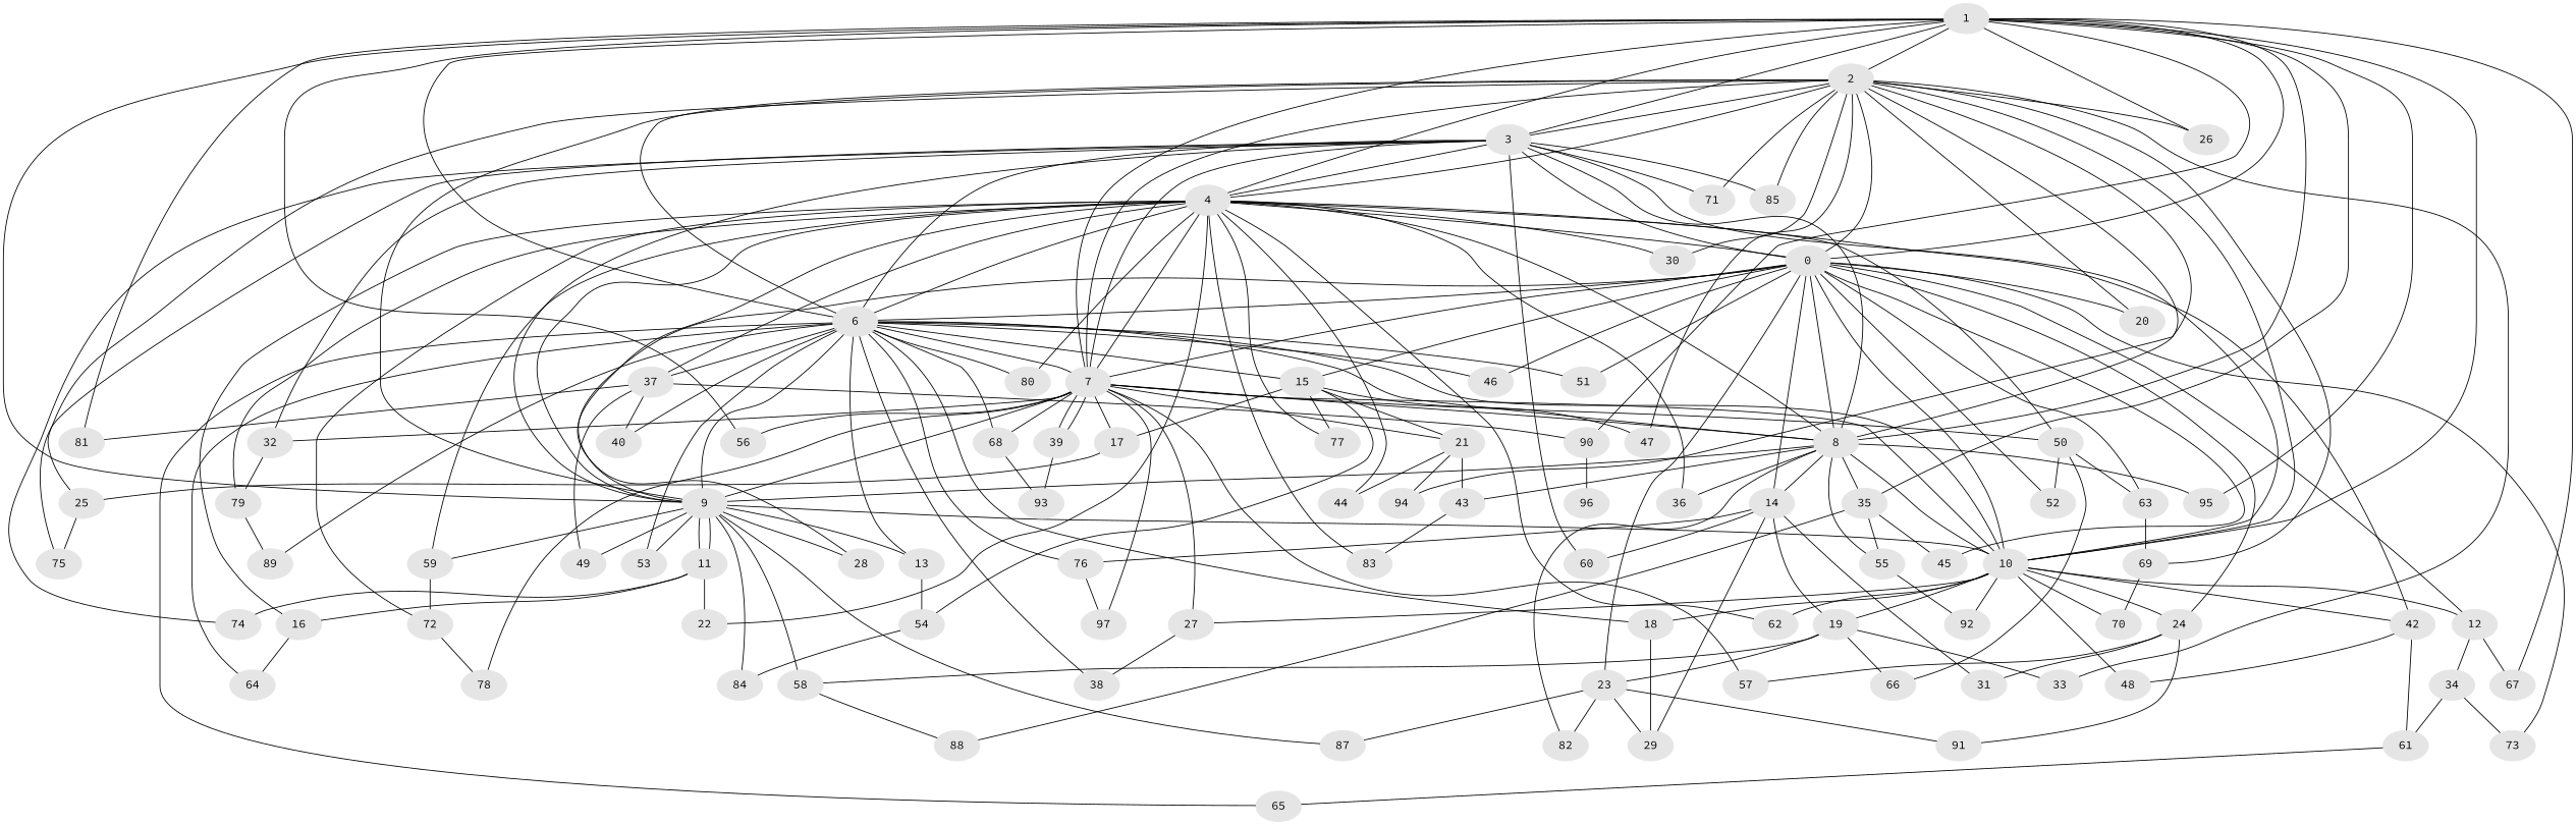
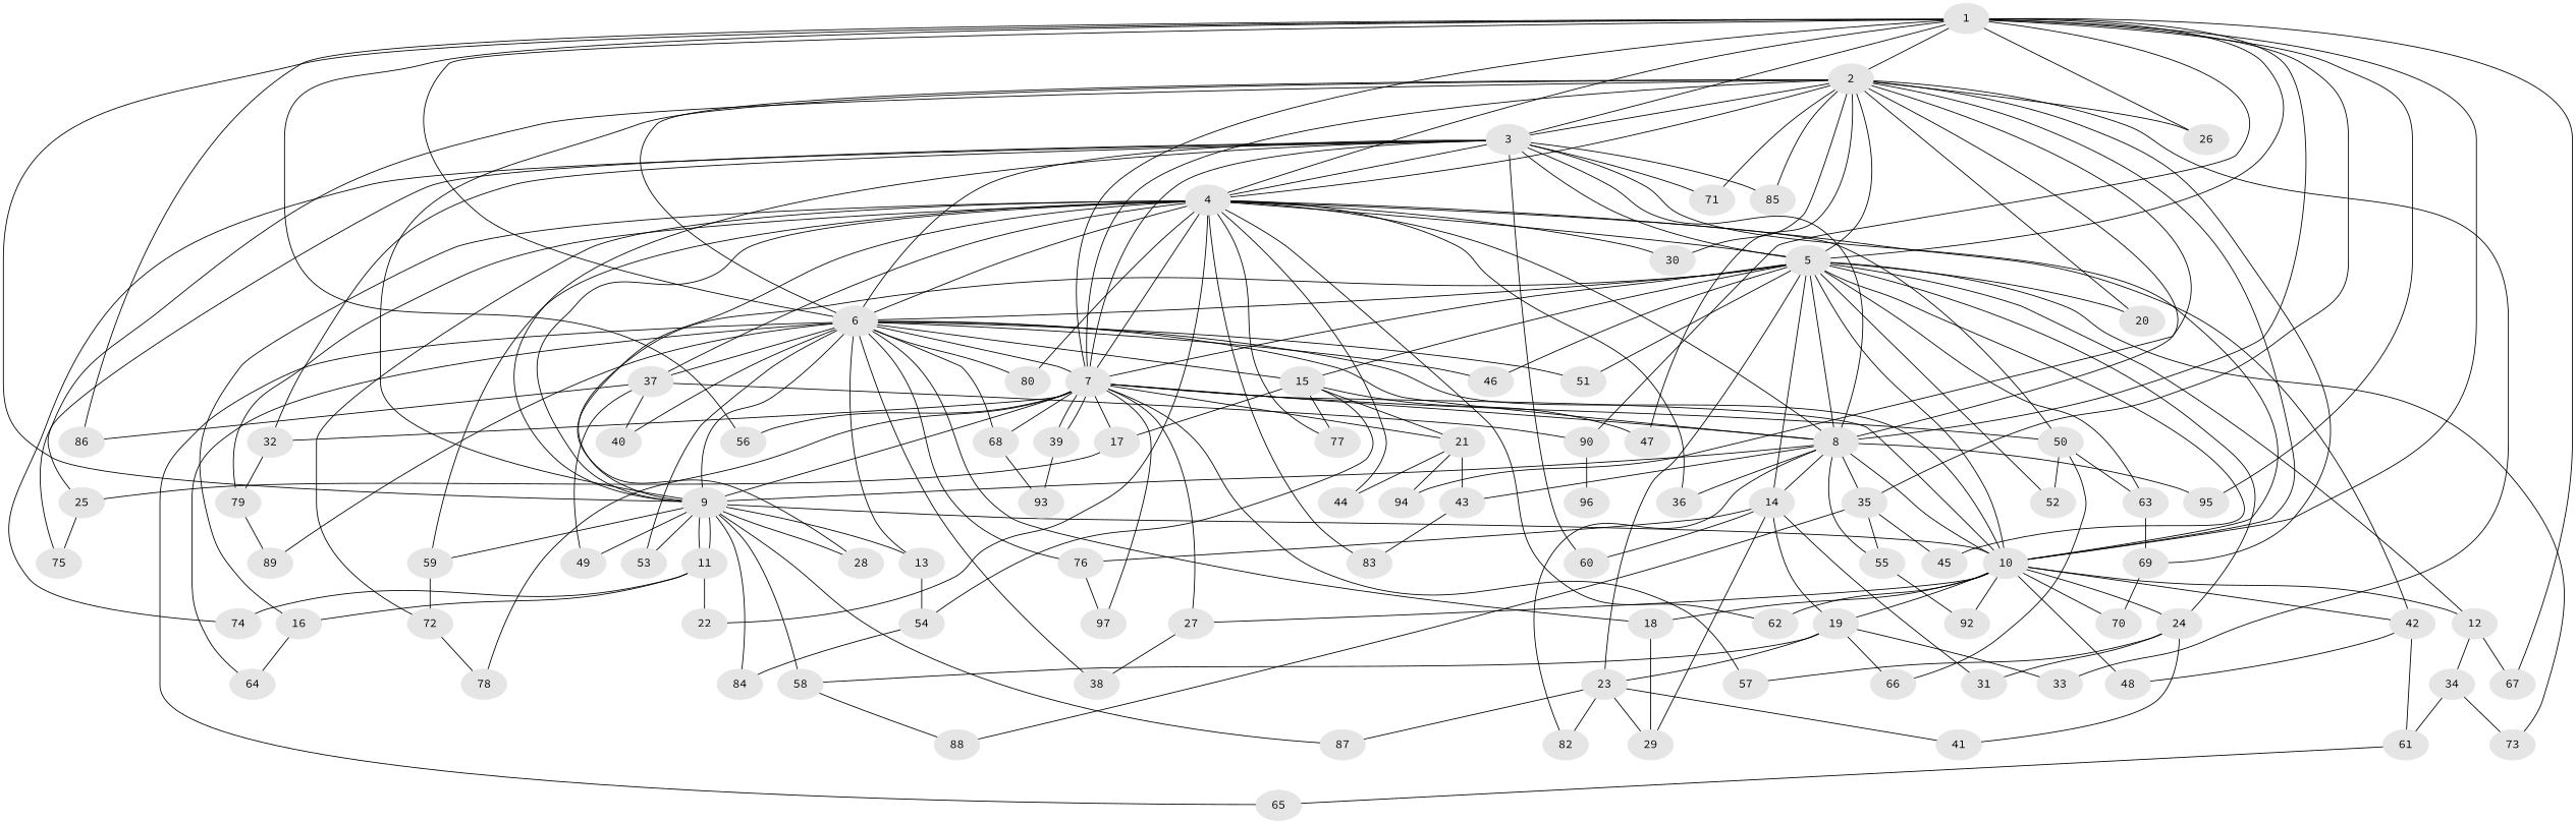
  graph {
    fontname="Source Code Pro"
    node [color=gray90 fontname="Source Code Pro" style=filled]
    edge [fontname="Source Code Pro"]
    1
    2
    3
    4
-   5 [label=0]
+   5
    6
    7
    8
    9
    10
    26
    35
    56
    67
-   86 [label=81]
+   86
    90
    95
    20
    25
    30
    33
    47
    69
    71
    85
    94
    32
    60
    74
    75
    16
    22
    28
    36
    37
    42
    44
    50
    59
    62
    72
    77
    79
    80
    83
    12
    14
    15
    23
    24
    45
    46
    51
    52
    63
    73
    13
    18
    38
    40
    53
    64
    65
    68
    76
    89
    17
    21
    27
    39
    57
    78
    n73 [label=97]
    43
    55
    82
    11
    49
    58
    84
    87
    19
    48
    70
    92
    88
    96
    61
    66
    34
    29
    31
    54
-   41 [label=91]
+   41
    93
    1 -- 2
    1 -- 3
    1 -- 4
    1 -- 5
    1 -- 6
    1 -- 7
    1 -- 8
    1 -- 9
    1 -- 10
    1 -- 26
    1 -- 35
    1 -- 56
    1 -- 67
    1 -- 86
    1 -- 90
    1 -- 95
    2 -- 3
    2 -- 4
    2 -- 5
    2 -- 6
    2 -- 7
    2 -- 8
    2 -- 9
    2 -- 10
    2 -- 26
    2 -- 20
    2 -- 25
    2 -- 30
    2 -- 33
    2 -- 47
    2 -- 69
    2 -- 71
    2 -- 85
    2 -- 94
    3 -- 4
    3 -- 5
    3 -- 6
    3 -- 7
    3 -- 8
    3 -- 9
    3 -- 10
    3 -- 71
    3 -- 85
    3 -- 32
    3 -- 60
    3 -- 74
    3 -- 75
    4 -- 5
    4 -- 6
    4 -- 7
    4 -- 8
    4 -- 9
    4 -- 30
    4 -- 16
    4 -- 22
    4 -- 28
    4 -- 36
    4 -- 37
    4 -- 42
    4 -- 44
    4 -- 50
    4 -- 59
    4 -- 62
    4 -- 72
    4 -- 77
    4 -- 79
    4 -- 80
    4 -- 83
    5 -- 6
    5 -- 7
    5 -- 8
    5 -- 9
    5 -- 10
    5 -- 20
    5 -- 12
    5 -- 14
    5 -- 15
    5 -- 23
    5 -- 24
    5 -- 45
    5 -- 46
    5 -- 51
    5 -- 52
    5 -- 63
    5 -- 73
    6 -- 7
    6 -- 8
    6 -- 9
    6 -- 10
    6 -- 37
    6 -- 80
    6 -- 15
    6 -- 46
    6 -- 51
    6 -- 13
    6 -- 18
    6 -- 38
    6 -- 40
    6 -- 53
    6 -- 64
    6 -- 65
    6 -- 68
    6 -- 76
    6 -- 89
    7 -- 8
    7 -- 9
    7 -- 10
    7 -- 56
    7 -- 32
    7 -- 50
    7 -- 68
    7 -- 17
    7 -- 21
    7 -- 27
    7 -- 39
    7 -- 39
    7 -- 57
    7 -- 78
    7 -- n73
    8 -- 9
    8 -- 10
    8 -- 35
    8 -- 95
    8 -- 36
    8 -- 14
    8 -- 43
    8 -- 55
    8 -- 82
    9 -- 10
    9 -- 28
    9 -- 59
    9 -- 13
    9 -- 53
    9 -- 11
    9 -- 11
    9 -- 49
    9 -- 58
    9 -- 84
    9 -- 87
    10 -- 42
    10 -- 62
    10 -- 12
    10 -- 24
    10 -- 18
    10 -- 27
    10 -- 19
    10 -- 48
    10 -- 70
    10 -- 92
    35 -- 45
    35 -- 55
    35 -- 88
    90 -- 96
    25 -- 75
    69 -- 70
    32 -- 79
    16 -- 64
    37 -- 86
    37 -- 90
    37 -- 40
    37 -- 49
    42 -- 48
    42 -- 61
    50 -- 52
    50 -- 63
    50 -- 66
    59 -- 72
    72 -- 78
    79 -- 89
    12 -- 67
    12 -- 34
    14 -- 60
    14 -- 76
    14 -- 19
    14 -- 29
    14 -- 31
    15 -- 47
    15 -- 77
    15 -- 17
    15 -- 21
    15 -- 54
    23 -- 82
    23 -- 87
    23 -- 29
    23 -- 41
    24 -- 57
    24 -- 31
    24 -- 41
    63 -- 69
    13 -- 54
    18 -- 29
    68 -- 93
    76 -- n73
    17 -- 25
    21 -- 94
    21 -- 44
    21 -- 43
    27 -- 38
    39 -- 93
    43 -- 83
    55 -- 92
    11 -- 74
    11 -- 16
    11 -- 22
    58 -- 88
    19 -- 33
    19 -- 23
    19 -- 58
    19 -- 66
    61 -- 65
    34 -- 73
    34 -- 61
    54 -- 84
  }
